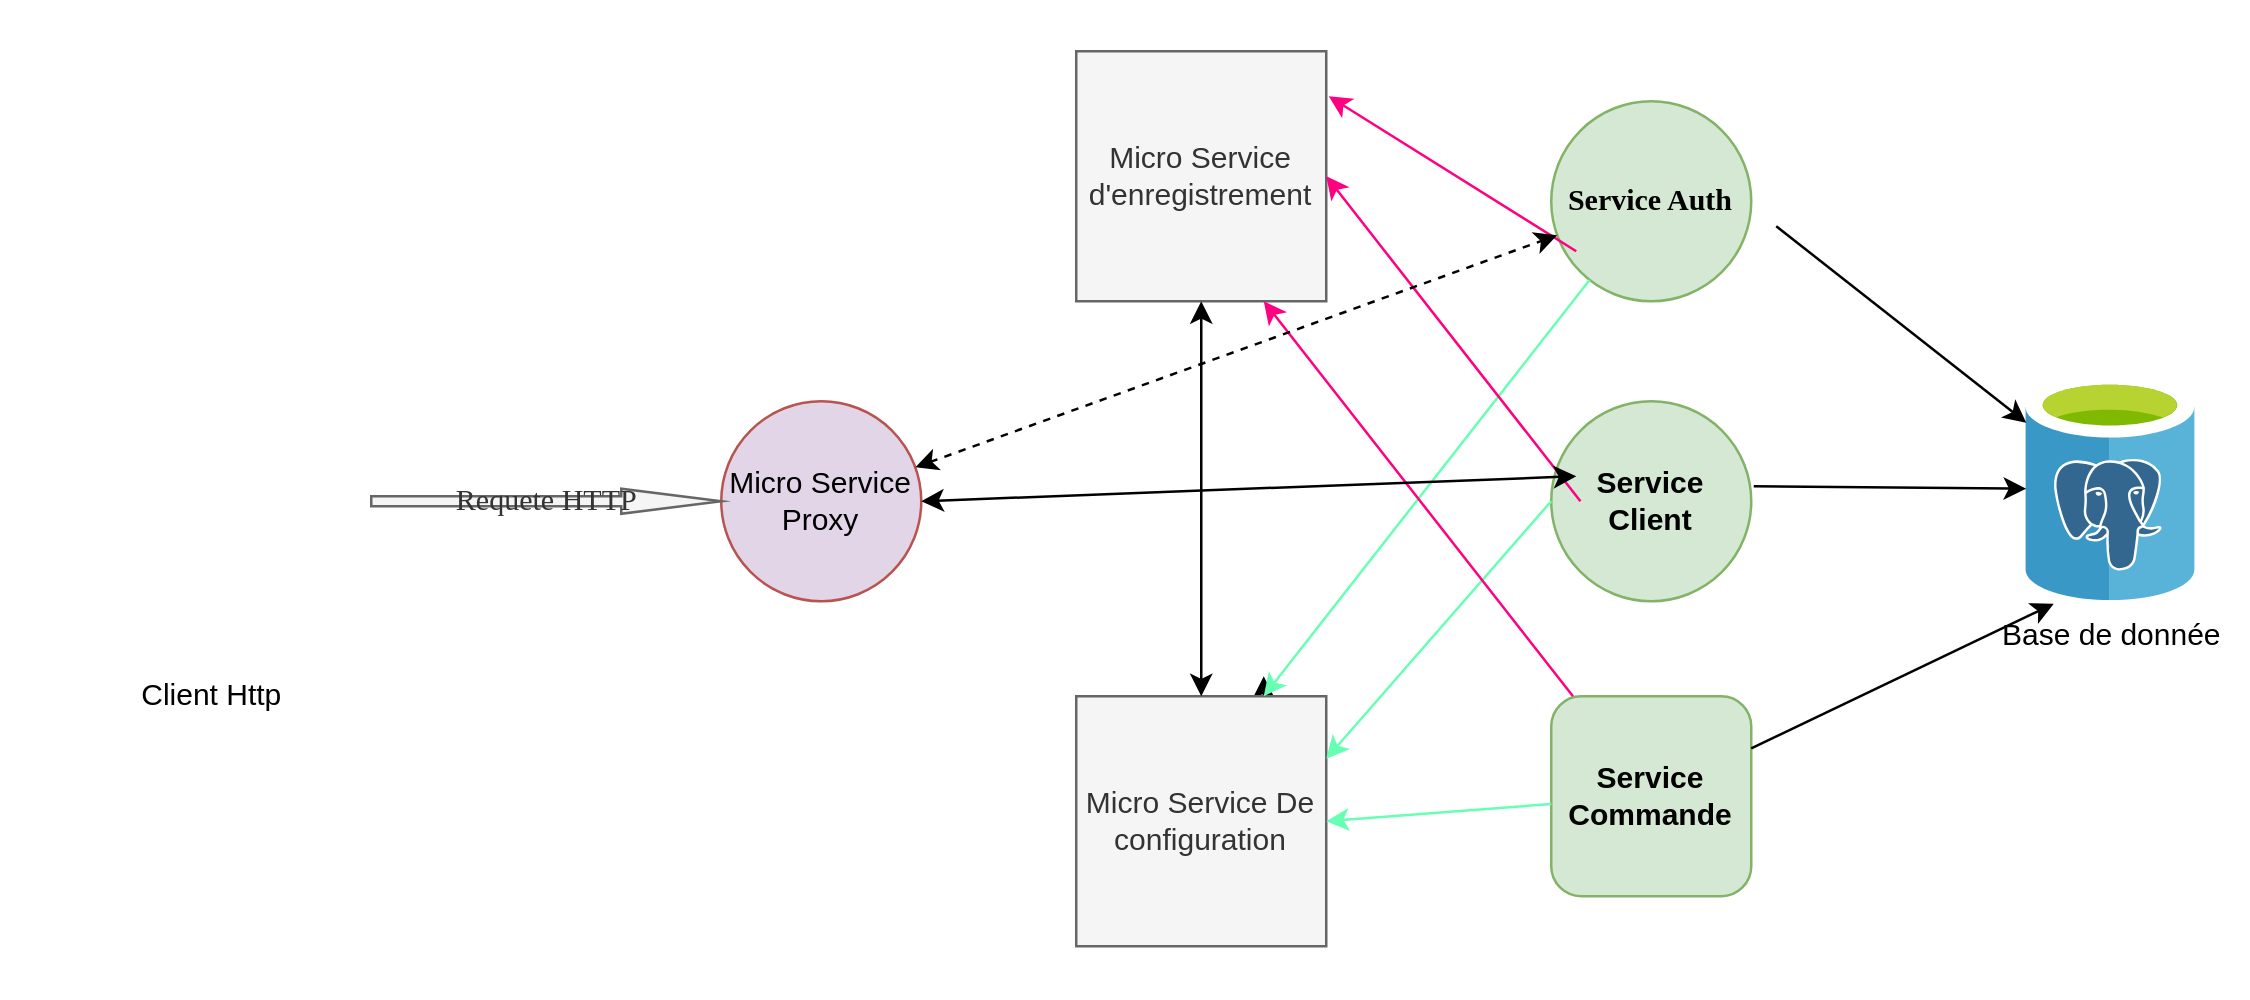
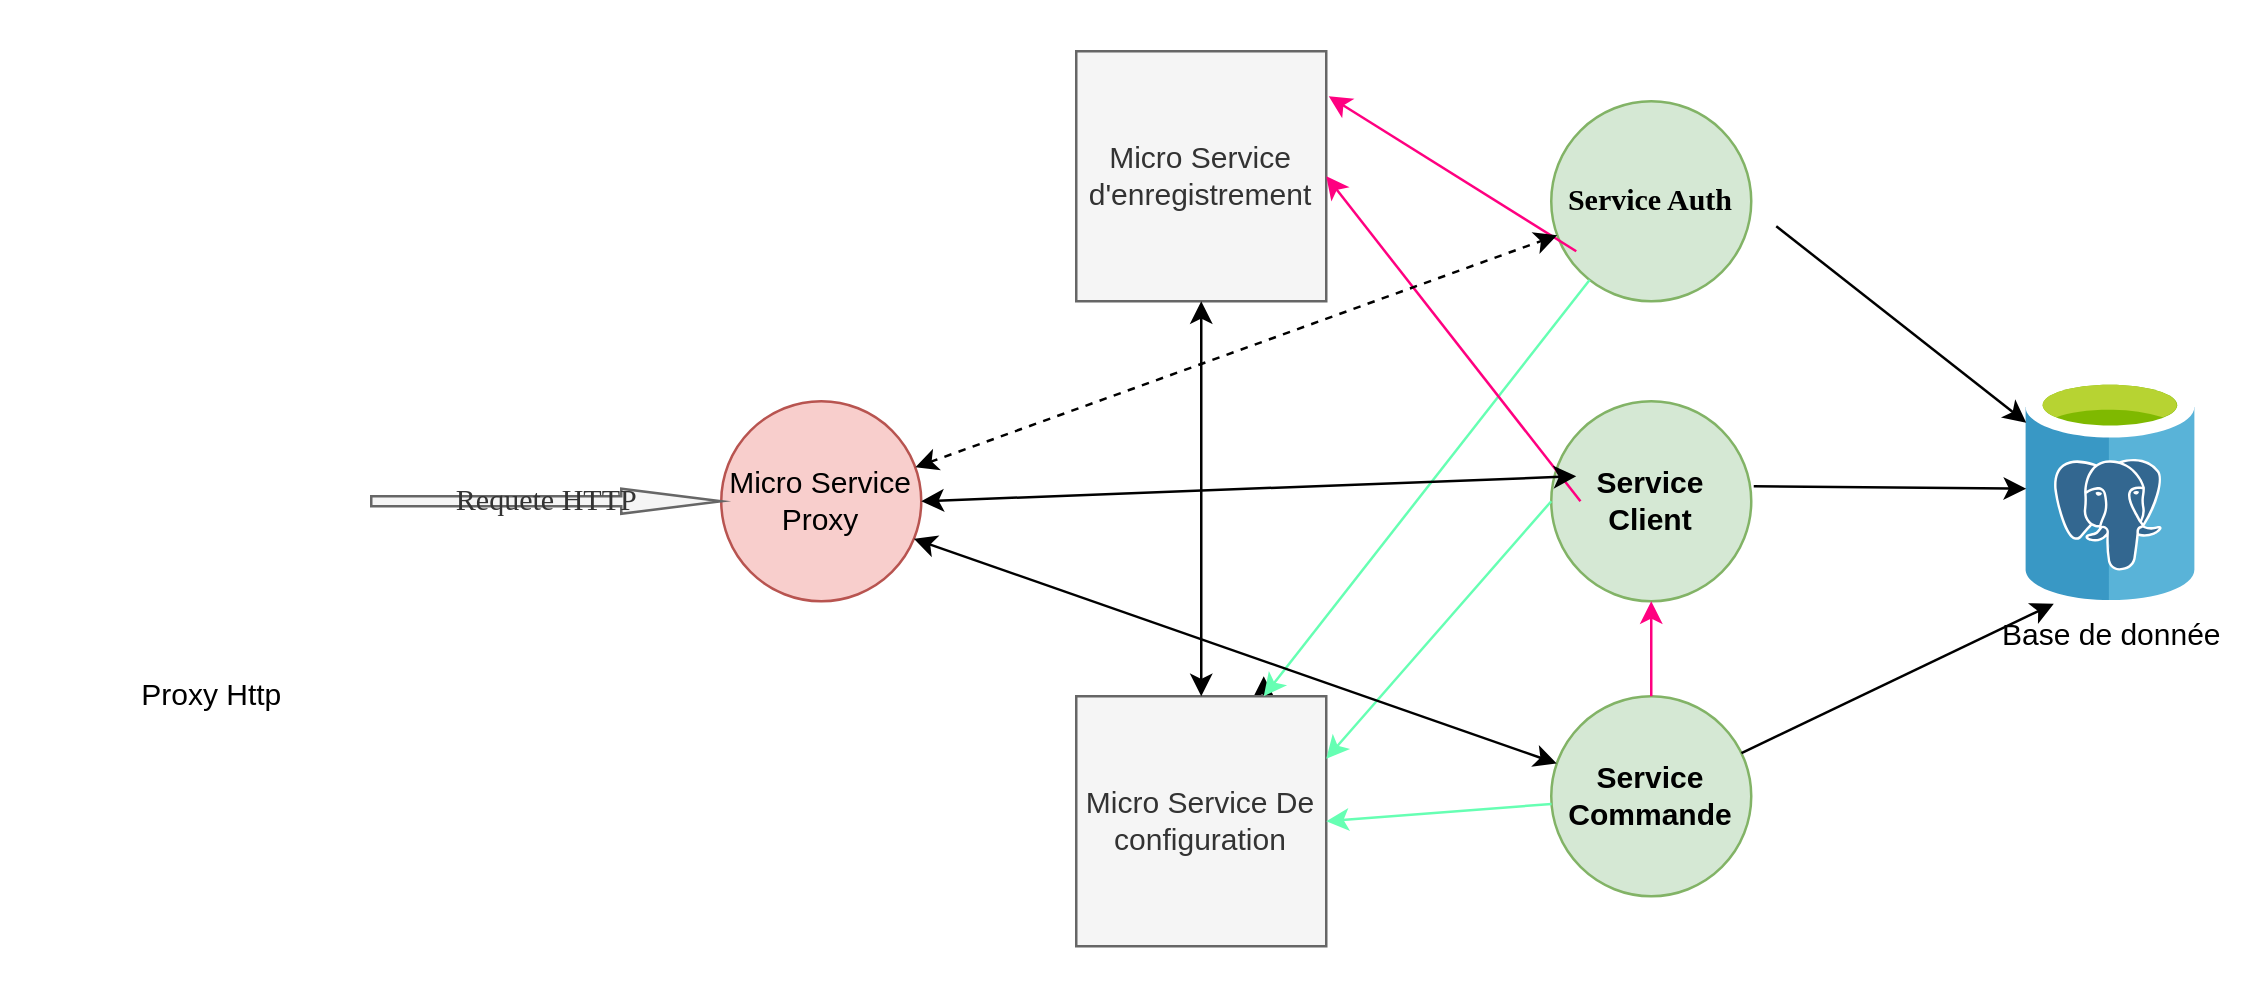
  <mxCell id="0" />
  <mxCell id="1" parent="0" />
  <mxCell id="2" value="Base de donnée" style="aspect=fixed;html=1;points=[];align=center;image;fontSize=12;image=img/lib/mscae/Azure_Database_for_PostgreSQL_servers.svg;dashed=1;" parent="1" vertex="1"><mxGeometry x="810" y="150.53" width="68" height="89.47" as="geometry" /></mxCell>
- <mxCell id="3" value="Client Http" style="shape=image;html=1;verticalAlign=top;verticalLabelPosition=bottom;labelBackgroundColor=#ffffff;imageAspect=0;aspect=fixed;image=https://cdn3.iconfinder.com/data/icons/logos-and-brands-adobe/512/21_Angular-128.png;strokeColor=#000000;" parent="1" vertex="1"><mxGeometry x="20" y="136" width="128" height="128" as="geometry" /></mxCell>
- <mxCell id="4" value="Micro Service Proxy" style="ellipse;whiteSpace=wrap;html=1;aspect=fixed;strokeColor=#b85450;fillColor=#e1d5e7;" vertex="1" parent="1"><mxGeometry x="288" y="160" width="80" height="80" as="geometry" /></mxCell>
+ <mxCell id="3" value="Proxy Http" style="shape=image;html=1;verticalAlign=top;verticalLabelPosition=bottom;labelBackgroundColor=#ffffff;imageAspect=0;aspect=fixed;image=https://cdn3.iconfinder.com/data/icons/logos-and-brands-adobe/512/21_Angular-128.png;strokeColor=#000000;" parent="1" vertex="1"><mxGeometry x="20" y="136" width="128" height="128" as="geometry" /></mxCell>
+ <mxCell id="4" value="Micro Service Proxy" style="ellipse;whiteSpace=wrap;html=1;aspect=fixed;strokeColor=#b85450;fillColor=#f8cecc;" vertex="1" parent="1"><mxGeometry x="288" y="160" width="80" height="80" as="geometry" /></mxCell>
  <mxCell id="5" value="Micro Service d'enregistrement" style="whiteSpace=wrap;html=1;aspect=fixed;strokeColor=#666666;fillColor=#f5f5f5;fontColor=#333333;" vertex="1" parent="1"><mxGeometry x="430" y="20" width="100" height="100" as="geometry" /></mxCell>
  <mxCell id="6" style="edgeStyle=orthogonalEdgeStyle;rounded=0;orthogonalLoop=1;jettySize=auto;html=1;exitX=0.75;exitY=0;exitDx=0;exitDy=0;fontFamily=Verdana;" edge="1" parent="1" source="7"><mxGeometry relative="1" as="geometry"><mxPoint x="505" y="270" as="targetPoint" /></mxGeometry></mxCell>
  <mxCell id="7" value="Micro Service De configuration" style="whiteSpace=wrap;html=1;aspect=fixed;strokeColor=#666666;fillColor=#f5f5f5;fontColor=#333333;" vertex="1" parent="1"><mxGeometry x="430" y="278" width="100" height="100" as="geometry" /></mxCell>
  <mxCell id="8" value="Service Auth" style="ellipse;whiteSpace=wrap;html=1;aspect=fixed;strokeColor=#82b366;fillColor=#d5e8d4;fontFamily=Verdana;fontStyle=1" vertex="1" parent="1"><mxGeometry x="620" y="40" width="80" height="80" as="geometry" /></mxCell>
  <mxCell id="9" value="&lt;b&gt;Service Client&lt;/b&gt;" style="ellipse;whiteSpace=wrap;html=1;aspect=fixed;strokeColor=#82b366;fillColor=#d5e8d4;" vertex="1" parent="1"><mxGeometry x="620" y="160" width="80" height="80" as="geometry" /></mxCell>
- <mxCell id="10" value="Service Commande" style="whiteSpace=wrap;html=1;aspect=fixed;strokeColor=#82b366;fillColor=#d5e8d4;fontStyle=1;rounded=1;" vertex="1" parent="1"><mxGeometry x="620" y="278" width="80" height="80" as="geometry" /></mxCell>
+ <mxCell id="10" value="Service Commande" style="ellipse;whiteSpace=wrap;html=1;aspect=fixed;strokeColor=#82b366;fillColor=#d5e8d4;fontStyle=1" vertex="1" parent="1"><mxGeometry x="620" y="278" width="80" height="80" as="geometry" /></mxCell>
  <mxCell id="11" value="Requete HTTP" style="html=1;shadow=0;dashed=0;align=center;verticalAlign=middle;shape=mxgraph.arrows2.arrow;dy=0.6;dx=40;notch=0;strokeColor=#666666;fontFamily=Verdana;fillColor=#f5f5f5;fontColor=#333333;" vertex="1" parent="1"><mxGeometry x="148" y="195" width="140" height="10" as="geometry" /></mxCell>
  <mxCell id="12" value="" style="endArrow=classic;startArrow=classic;html=1;fontFamily=Verdana;" edge="1" parent="1" source="5" target="7"><mxGeometry width="50" height="50" relative="1" as="geometry"><mxPoint x="450" y="220" as="sourcePoint" /><mxPoint x="500" y="170" as="targetPoint" /></mxGeometry></mxCell>
  <mxCell id="13" value="" style="endArrow=classic;html=1;fontFamily=Verdana;entryX=0.75;entryY=0;entryDx=0;entryDy=0;fillColor=#cdeb8b;strokeColor=#66FFB3;" edge="1" parent="1" source="8" target="7"><mxGeometry width="50" height="50" relative="1" as="geometry"><mxPoint x="510" y="278" as="sourcePoint" /><mxPoint x="590" y="240" as="targetPoint" /></mxGeometry></mxCell>
  <mxCell id="14" value="" style="endArrow=classic;html=1;fontFamily=Verdana;entryX=1;entryY=0.25;entryDx=0;entryDy=0;exitX=0;exitY=0.5;exitDx=0;exitDy=0;fillColor=#f9f7ed;strokeColor=#66FFB3;" edge="1" parent="1" source="9" target="7"><mxGeometry width="50" height="50" relative="1" as="geometry"><mxPoint x="610" y="210" as="sourcePoint" /><mxPoint x="500" y="170" as="targetPoint" /></mxGeometry></mxCell>
  <mxCell id="15" value="" style="endArrow=classic;html=1;fontFamily=Verdana;strokeColor=#66FFB3;" edge="1" parent="1" source="10"><mxGeometry width="50" height="50" relative="1" as="geometry"><mxPoint x="480" y="378" as="sourcePoint" /><mxPoint x="530" y="328" as="targetPoint" /></mxGeometry></mxCell>
- <mxCell id="16" value="" style="endArrow=classic;html=1;fontFamily=Verdana;entryX=0.75;entryY=1;entryDx=0;entryDy=0;strokeColor=#FF0080;" edge="1" parent="1" source="10" target="5"><mxGeometry width="50" height="50" relative="1" as="geometry"><mxPoint x="450" y="220" as="sourcePoint" /><mxPoint x="500" y="170" as="targetPoint" /></mxGeometry></mxCell>
+ <mxCell id="16" value="" style="endArrow=classic;html=1;fontFamily=Verdana;strokeColor=#FF0080;" edge="1" parent="1" source="10" target="9"><mxGeometry width="50" height="50" relative="1" as="geometry"><mxPoint x="450" y="220" as="sourcePoint" /><mxPoint x="500" y="170" as="targetPoint" /></mxGeometry></mxCell>
  <mxCell id="17" value="" style="endArrow=classic;html=1;fontFamily=Verdana;entryX=1;entryY=0.5;entryDx=0;entryDy=0;exitX=0.146;exitY=0.5;exitDx=0;exitDy=0;exitPerimeter=0;strokeColor=#FF0080;" edge="1" parent="1" source="9" target="5"><mxGeometry width="50" height="50" relative="1" as="geometry"><mxPoint x="450" y="220" as="sourcePoint" /><mxPoint x="500" y="170" as="targetPoint" /></mxGeometry></mxCell>
  <mxCell id="18" value="" style="endArrow=classic;html=1;fontFamily=Verdana;entryX=1.01;entryY=0.18;entryDx=0;entryDy=0;entryPerimeter=0;exitX=0.125;exitY=0.75;exitDx=0;exitDy=0;exitPerimeter=0;fillColor=#ffcccc;strokeColor=#FF0080;" edge="1" parent="1" source="8" target="5"><mxGeometry width="50" height="50" relative="1" as="geometry"><mxPoint x="450" y="220" as="sourcePoint" /><mxPoint x="500" y="170" as="targetPoint" /></mxGeometry></mxCell>
  <mxCell id="19" value="" style="endArrow=classic;startArrow=classic;html=1;fontFamily=Verdana;dashed=1;" edge="1" parent="1" source="4" target="8"><mxGeometry width="50" height="50" relative="1" as="geometry"><mxPoint x="450" y="220" as="sourcePoint" /><mxPoint x="500" y="170" as="targetPoint" /></mxGeometry></mxCell>
  <mxCell id="20" value="" style="endArrow=classic;startArrow=classic;html=1;strokeColor=#000000;fontFamily=Verdana;exitX=1;exitY=0.5;exitDx=0;exitDy=0;" edge="1" parent="1" source="4"><mxGeometry width="50" height="50" relative="1" as="geometry"><mxPoint x="450" y="220" as="sourcePoint" /><mxPoint x="630" y="190" as="targetPoint" /></mxGeometry></mxCell>
+ <mxCell id="21" value="" style="endArrow=classic;startArrow=classic;html=1;strokeColor=#000000;fontFamily=Verdana;exitX=0.963;exitY=0.688;exitDx=0;exitDy=0;exitPerimeter=0;" edge="1" parent="1" source="4" target="10"><mxGeometry width="50" height="50" relative="1" as="geometry"><mxPoint x="450" y="220" as="sourcePoint" /><mxPoint x="500" y="170" as="targetPoint" /></mxGeometry></mxCell>
  <mxCell id="22" value="" style="endArrow=classic;html=1;strokeColor=#000000;fontFamily=Verdana;" edge="1" parent="1" target="2"><mxGeometry width="50" height="50" relative="1" as="geometry"><mxPoint x="710" y="90" as="sourcePoint" /><mxPoint x="500" y="170" as="targetPoint" /></mxGeometry></mxCell>
  <mxCell id="23" value="" style="endArrow=classic;html=1;strokeColor=#000000;fontFamily=Verdana;" edge="1" parent="1" target="2"><mxGeometry width="50" height="50" relative="1" as="geometry"><mxPoint x="701" y="194" as="sourcePoint" /><mxPoint x="500" y="170" as="targetPoint" /></mxGeometry></mxCell>
  <mxCell id="24" value="" style="endArrow=classic;html=1;strokeColor=#000000;fontFamily=Verdana;entryX=0.162;entryY=1.011;entryDx=0;entryDy=0;entryPerimeter=0;" edge="1" parent="1" source="10" target="2"><mxGeometry width="50" height="50" relative="1" as="geometry"><mxPoint x="450" y="220" as="sourcePoint" /><mxPoint x="500" y="170" as="targetPoint" /></mxGeometry></mxCell>
